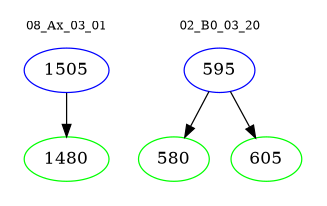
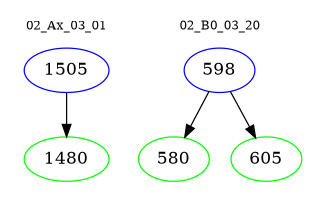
  digraph {
    node [color=green]
    edge [color=black]
    n1 [color=blue label=1505]
    n2 [label=1480]
-   n3 [color=blue label=595]
+   n3 [color=blue label=598]
    n4 [label=580]
    n5 [label=605]
    subgraph cluster_1 {
      color=white
      fontsize=10
-     label="08_Ax_03_01"
+     label="02_Ax_03_01"
      n1
      n2
    }
    subgraph cluster_2 {
      color=white
      fontsize=10
      label="02_B0_03_20"
      n3
      n4
      n5
    }
    n1 -> n2
    n3 -> n4
    n3 -> n5
  }
